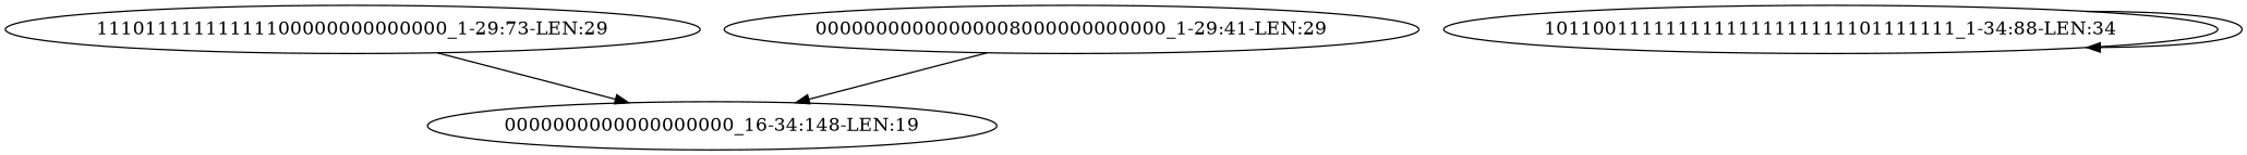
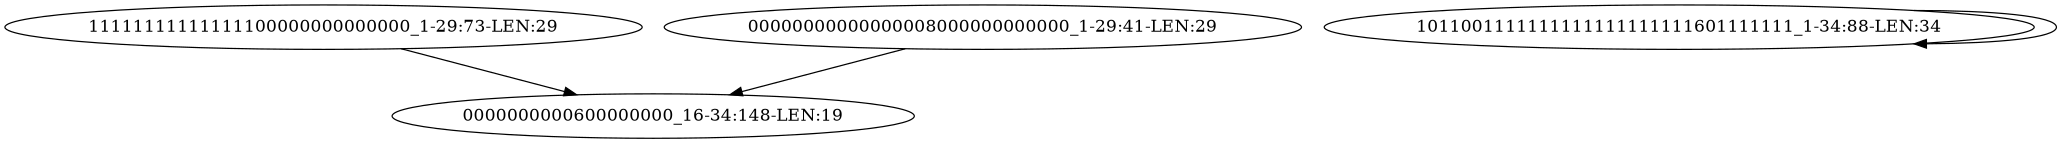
  digraph {
-   "11111111111111100000000000000_1-29:73-LEN:29" [label="11101111111111100000000000000_1-29:73-LEN:29"]
-   "0000000000000000000_16-34:148-LEN:19"
+   "11111111111111100000000000000_1-29:73-LEN:29"
+   "0000000000000000000_16-34:148-LEN:19" [label="0000000000600000000_16-34:148-LEN:19"]
    n3 [label="00000000000000008000000000000_1-29:41-LEN:29"]
-   "1011001111111111111111111101111111_1-34:88-LEN:34"
+   "1011001111111111111111111101111111_1-34:88-LEN:34" [label="1011001111111111111111111601111111_1-34:88-LEN:34"]
    "11111111111111100000000000000_1-29:73-LEN:29" -> "0000000000000000000_16-34:148-LEN:19"
    n3 -> "0000000000000000000_16-34:148-LEN:19"
    "1011001111111111111111111101111111_1-34:88-LEN:34" -> "1011001111111111111111111101111111_1-34:88-LEN:34"
  }
